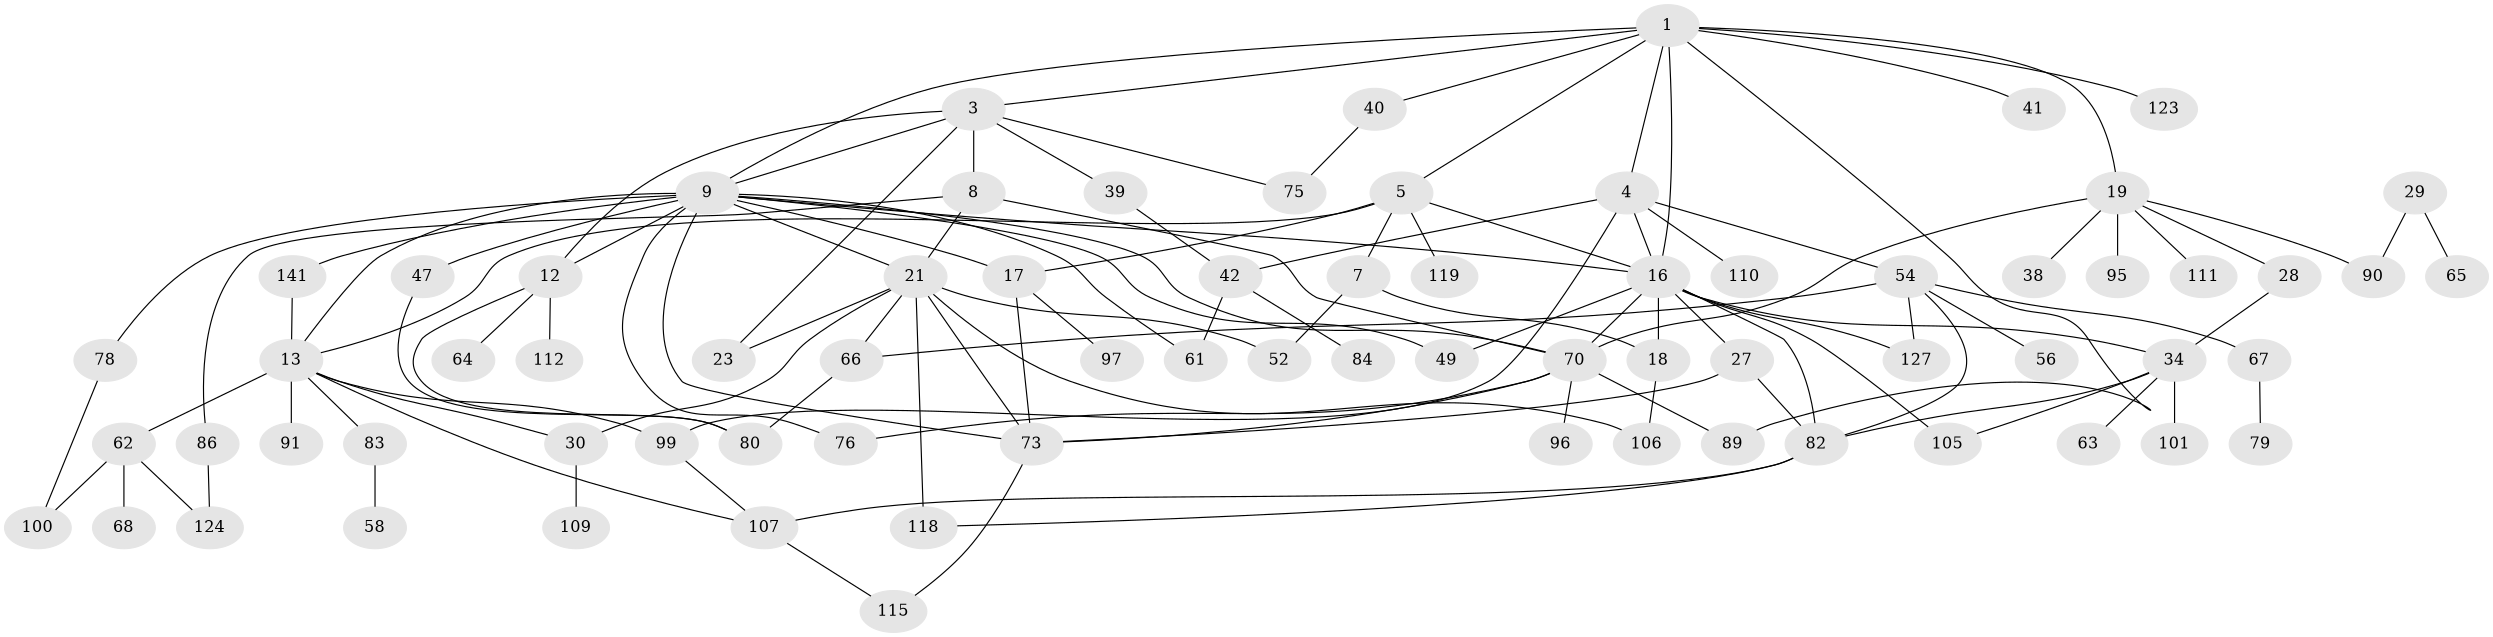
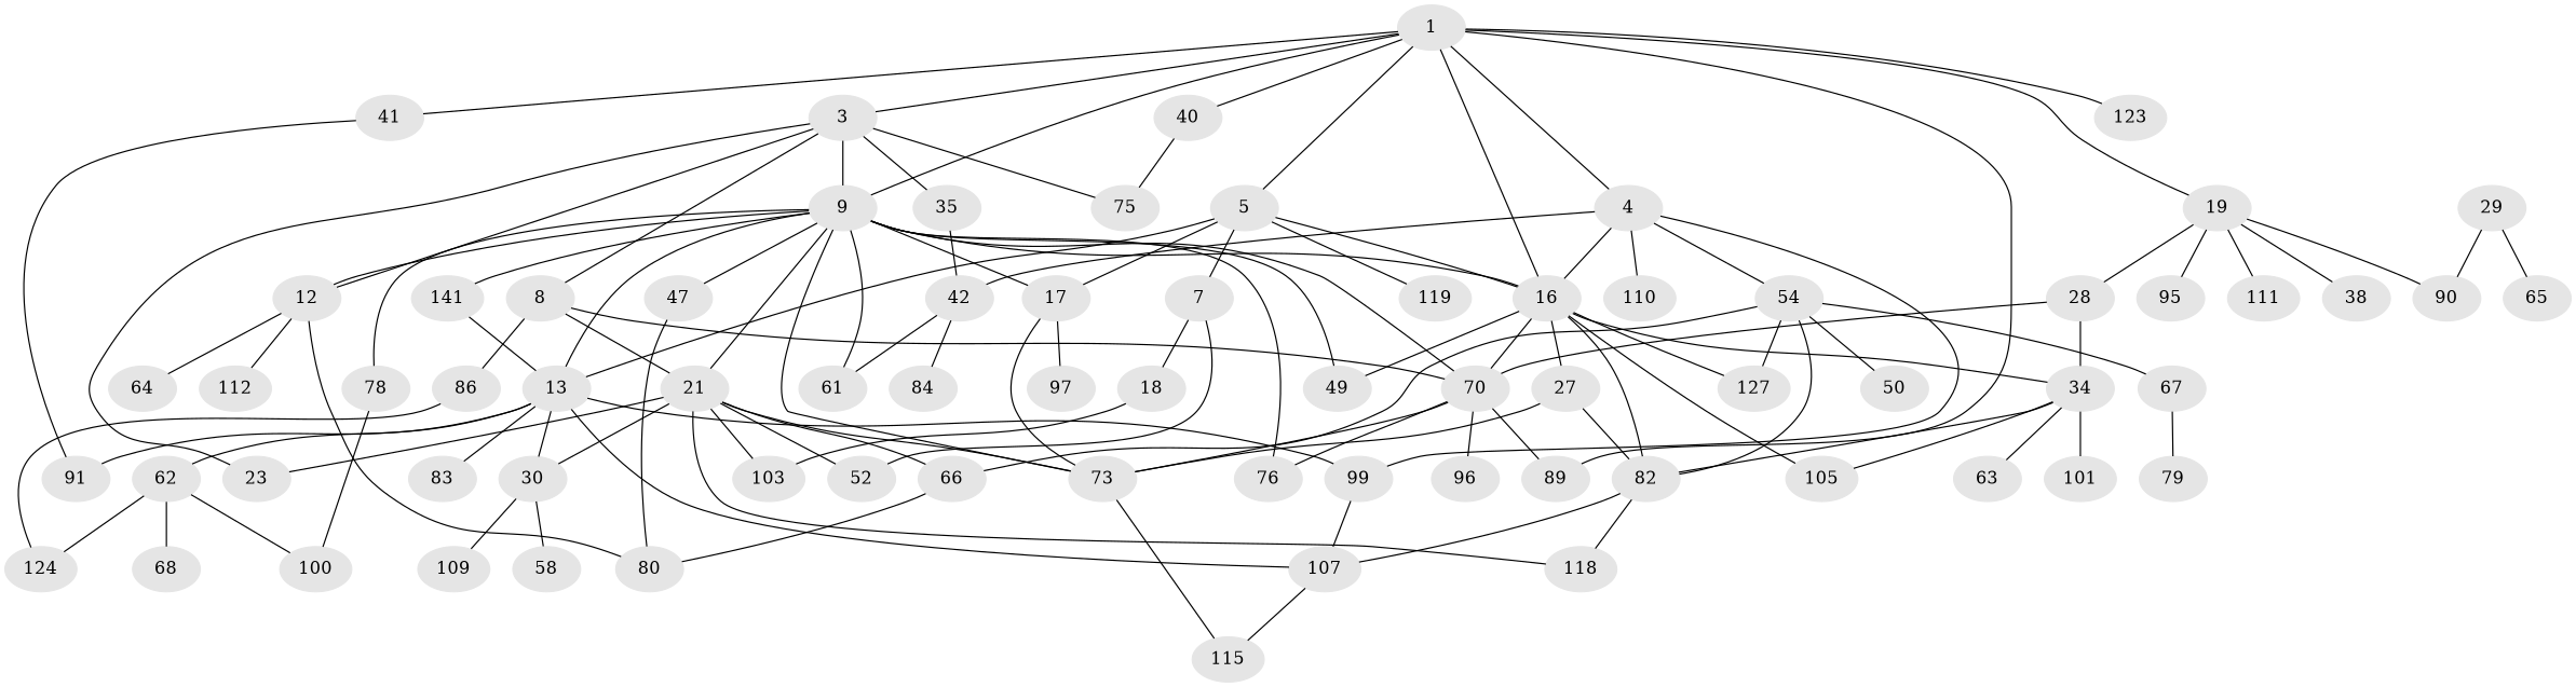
  graph {
    node [color=gray90 style=filled]
    1 [super="+2"]
    3 [super="+51"]
    4 [super="+5+60+30+137"]
    n4 [label=5]
    9 [super="+25+11+10+106"]
    16 [super="+26+143+93"]
    19 [super="+22"]
    40
    41 [super="+94"]
    89
    123
    8 [super="+53"]
    12 [super="+50"]
    23 [super="+125"]
-   39
+   39 [label=35]
    75
    42 [super="+131+74"]
    54 [super="+121+138"]
    99
    110
    7 [super="+45"]
    13 [super="+36+15"]
    17 [super="+146"]
    119
    21 [super="+59+31"]
    70 [super="+72+126"]
    47 [super="+71"]
    n28 [label=78 super="+57"]
    49
    61
    73 [super="+92"]
    76
    141
    18 [super="+32"]
    27 [super="+37"]
    34 [super="+55+85"]
    82 [super="+114"]
    105
    127
    28
    38 [super="+142"]
    95
    111 [super="+145"]
    90
    91 [super="+116"]
    86
    64 [super="+113"]
    80 [super="+104"]
    112
    84
    66
-   56
+   56 [label=50]
    67
    107 [super="+120+130"]
    52 [super="+98"]
    n56 [label=30 super="+43"]
    62
    83
    97
-   103 [label=106]
+   103
    118
    96 [super="+147"]
    124
    100
    115
    58
    109
    68
    63
    101
    29 [super="+140+33"]
    65 [super="+135+69"]
    79 [super="+134"]
    1 -- 3
    1 -- 4
    1 -- n4
    1 -- 9
    1 -- 16
    1 -- 19
    1 -- 40
    1 -- 41
    1 -- 89
    1 -- 123
    3 -- 9
    3 -- 8
    3 -- 12
    3 -- 23
    3 -- 39
    3 -- 75
    4 -- 16
    4 -- 42
    4 -- 54
    4 -- 99
    4 -- 110
    n4 -- 16
    n4 -- 7
    n4 -- 13
    n4 -- 17
    n4 -- 119
    9 -- 16
    9 -- 12
    9 -- 13
    9 -- 17
    9 -- 21
    9 -- 70
    9 -- 47 [weight=2]
    9 -- n28
    9 -- 49
    9 -- 61
    9 -- 73
    9 -- 76
    9 -- 141
    16 -- 70
    16 -- 49
-   16 -- 18
    16 -- 27
    16 -- 34
    16 -- 82
    16 -- 105
    16 -- 127
-   19 -- 70
+   28 -- 70
    19 -- 28
    19 -- 38
    19 -- 95
    19 -- 111
    19 -- 90
    40 -- 75
+   41 -- 91
    8 -- 21
    8 -- 70 [weight=2]
    8 -- 86
    12 -- 64
    12 -- 80
    12 -- 112
    39 -- 42
    42 -- 61
    42 -- 84
    54 -- 82
    54 -- 127
    54 -- 66
    54 -- 56
    54 -- 67
    99 -- 107
    7 -- 18
    7 -- 52
    13 -- 99
    13 -- 91 [weight=3]
    13 -- 107
    13 -- n56
    13 -- 62
    13 -- 83
    17 -- 73
    17 -- 97
    21 -- 23
    21 -- 73
    21 -- 66
    21 -- 52
    21 -- n56
    21 -- 103
    21 -- 118
    70 -- 89
    70 -- 73
    70 -- 76
    70 -- 96
    47 -- 80
    n28 -- 100
    73 -- 115
    141 -- 13
    18 -- 103
    27 -- 73
    27 -- 82
    34 -- 82 [weight=2]
    34 -- 105
    34 -- 63
    34 -- 101
    82 -- 107
    82 -- 118
    28 -- 34
    86 -- 124
    66 -- 80
    67 -- 79
    107 -- 115
-   83 -- 58
+   n56 -- 58
    n56 -- 109
    62 -- 124
    62 -- 100
    62 -- 68
    29 -- 90
    29 -- 65
  }
